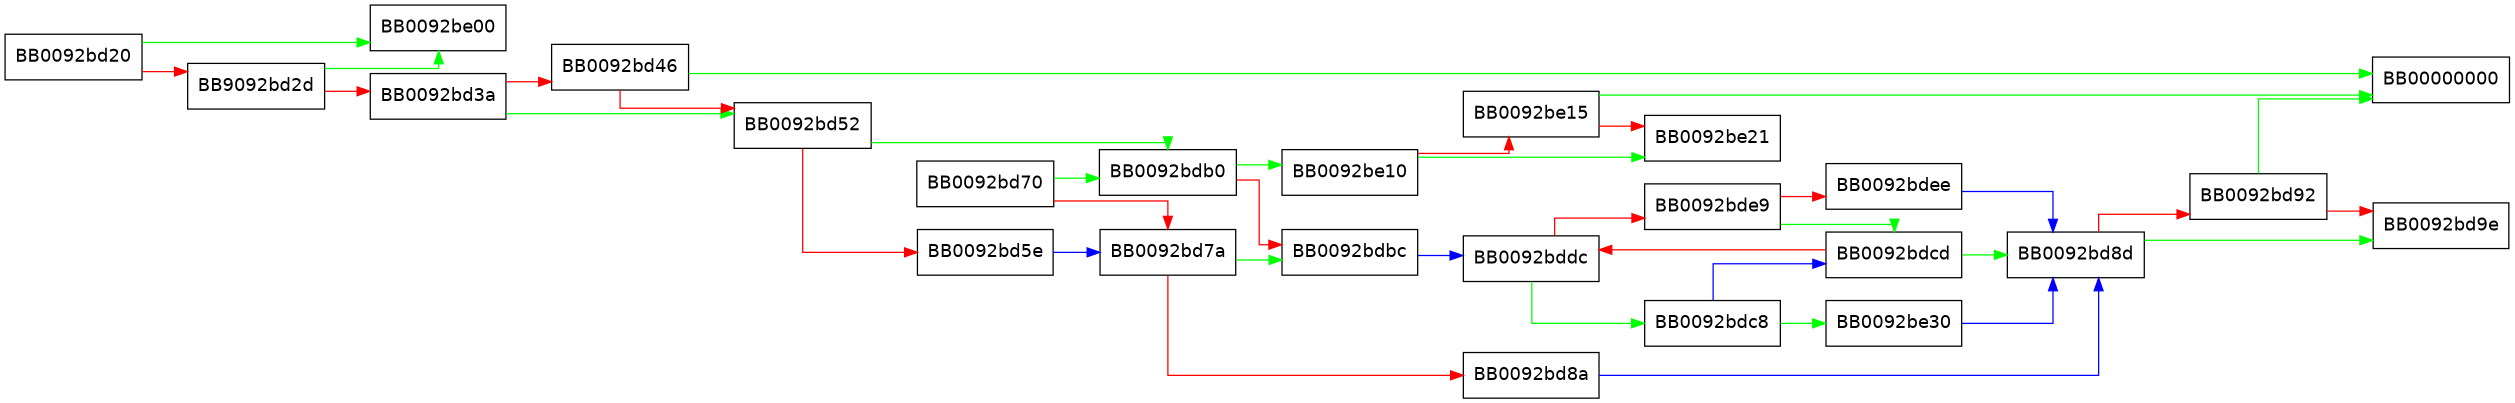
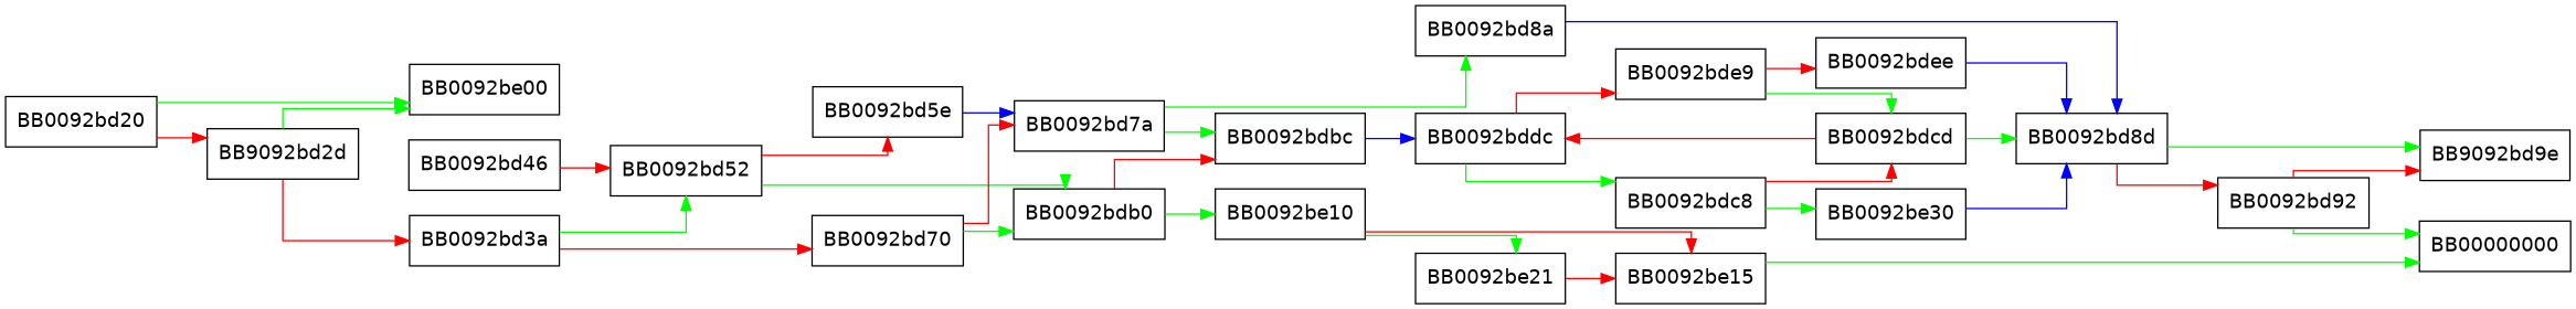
  digraph {
    fontname="DejaVu Sans"
    rankdir=LR
    splines=ortho
    node [fontname="DejaVu Sans" shape=box]
    edge [color=green fontname="DejaVu Sans"]
    BB0092bd20
    BB0092be00
    n3 [label=BB9092bd2d]
    BB0092bd3a
    BB0092bd52
    BB0092bd46
    BB0092bdb0
    BB0092bd5e
    BB00000000
    BB0092be10
    BB0092bdbc
    BB0092bd7a
    BB0092be21
    BB0092be15
    BB0092bddc
    BB0092bd8a
    BB0092bd70
    BB0092bd8d
-   BB0092bd9e
+   BB0092bd9e [label=BB9092bd9e]
    BB0092bd92
    BB0092bdc8
    BB0092bde9
    BB0092be30
    BB0092bdcd
    BB0092bdee
    BB0092bd20 -> BB0092be00
    BB0092bd20 -> n3 [color=red]
    n3 -> BB0092be00
    n3 -> BB0092bd3a [color=red]
    BB0092bd3a -> BB0092bd52
-   BB0092bd3a -> BB0092bd46 [color=red]
+   BB0092bd3a -> BB0092bd70 [color=red]
    BB0092bd52 -> BB0092bdb0
    BB0092bd52 -> BB0092bd5e [color=red]
    BB0092bd46 -> BB0092bd52 [color=red]
-   BB0092bd46 -> BB00000000
    BB0092bdb0 -> BB0092be10
    BB0092bdb0 -> BB0092bdbc [color=red]
    BB0092bd5e -> BB0092bd7a [color=blue]
    BB0092be10 -> BB0092be21
    BB0092be10 -> BB0092be15 [color=red]
    BB0092bdbc -> BB0092bddc [color=blue]
    BB0092bd7a -> BB0092bdbc
-   BB0092bd7a -> BB0092bd8a [color=red]
+   BB0092bd7a -> BB0092bd8a
    BB0092be15 -> BB00000000
-   BB0092be15 -> BB0092be21 [color=red]
+   BB0092be21 -> BB0092be15 [color=red]
    BB0092bddc -> BB0092bdc8
    BB0092bddc -> BB0092bde9 [color=red]
    BB0092bd8a -> BB0092bd8d [color=blue]
    BB0092bd70 -> BB0092bdb0
    BB0092bd70 -> BB0092bd7a [color=red]
    BB0092bd8d -> BB0092bd9e
    BB0092bd8d -> BB0092bd92 [color=red]
    BB0092bd92 -> BB00000000
    BB0092bd92 -> BB0092bd9e [color=red]
    BB0092bdc8 -> BB0092be30
-   BB0092bdc8 -> BB0092bdcd [color=blue]
+   BB0092bdc8 -> BB0092bdcd [color=red]
    BB0092bde9 -> BB0092bdcd
    BB0092bde9 -> BB0092bdee [color=red]
    BB0092be30 -> BB0092bd8d [color=blue]
    BB0092bdcd -> BB0092bddc [color=red]
    BB0092bdcd -> BB0092bd8d
    BB0092bdee -> BB0092bd8d [color=blue]
  }
